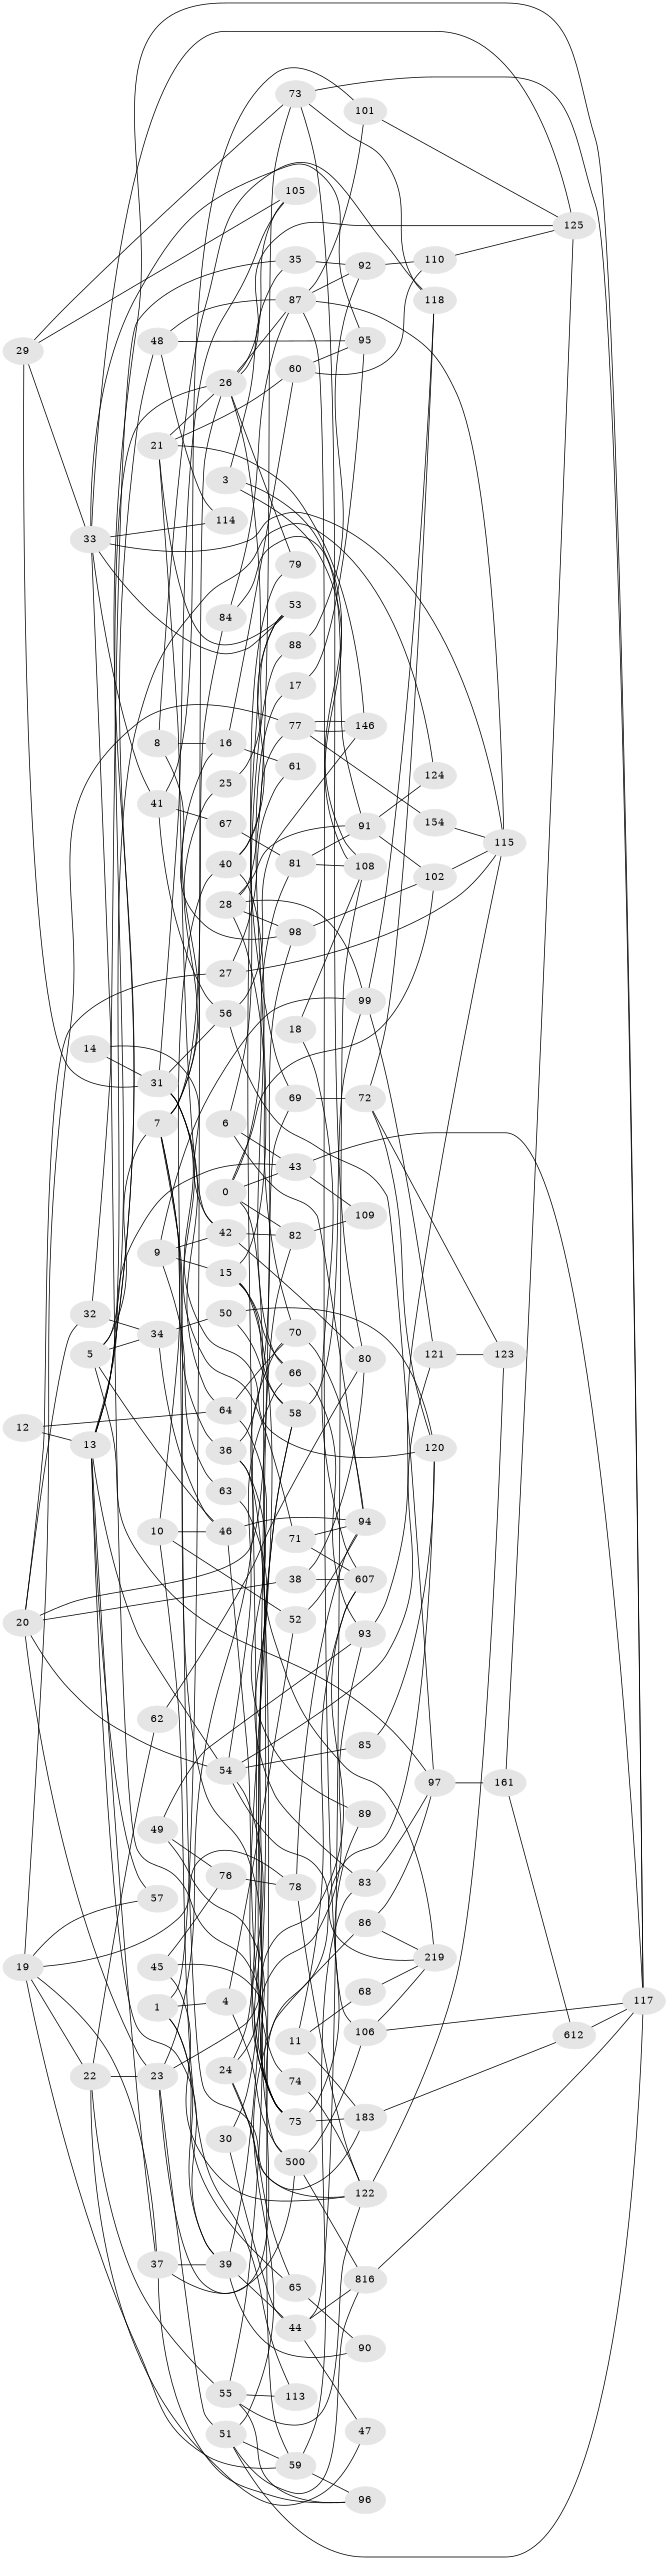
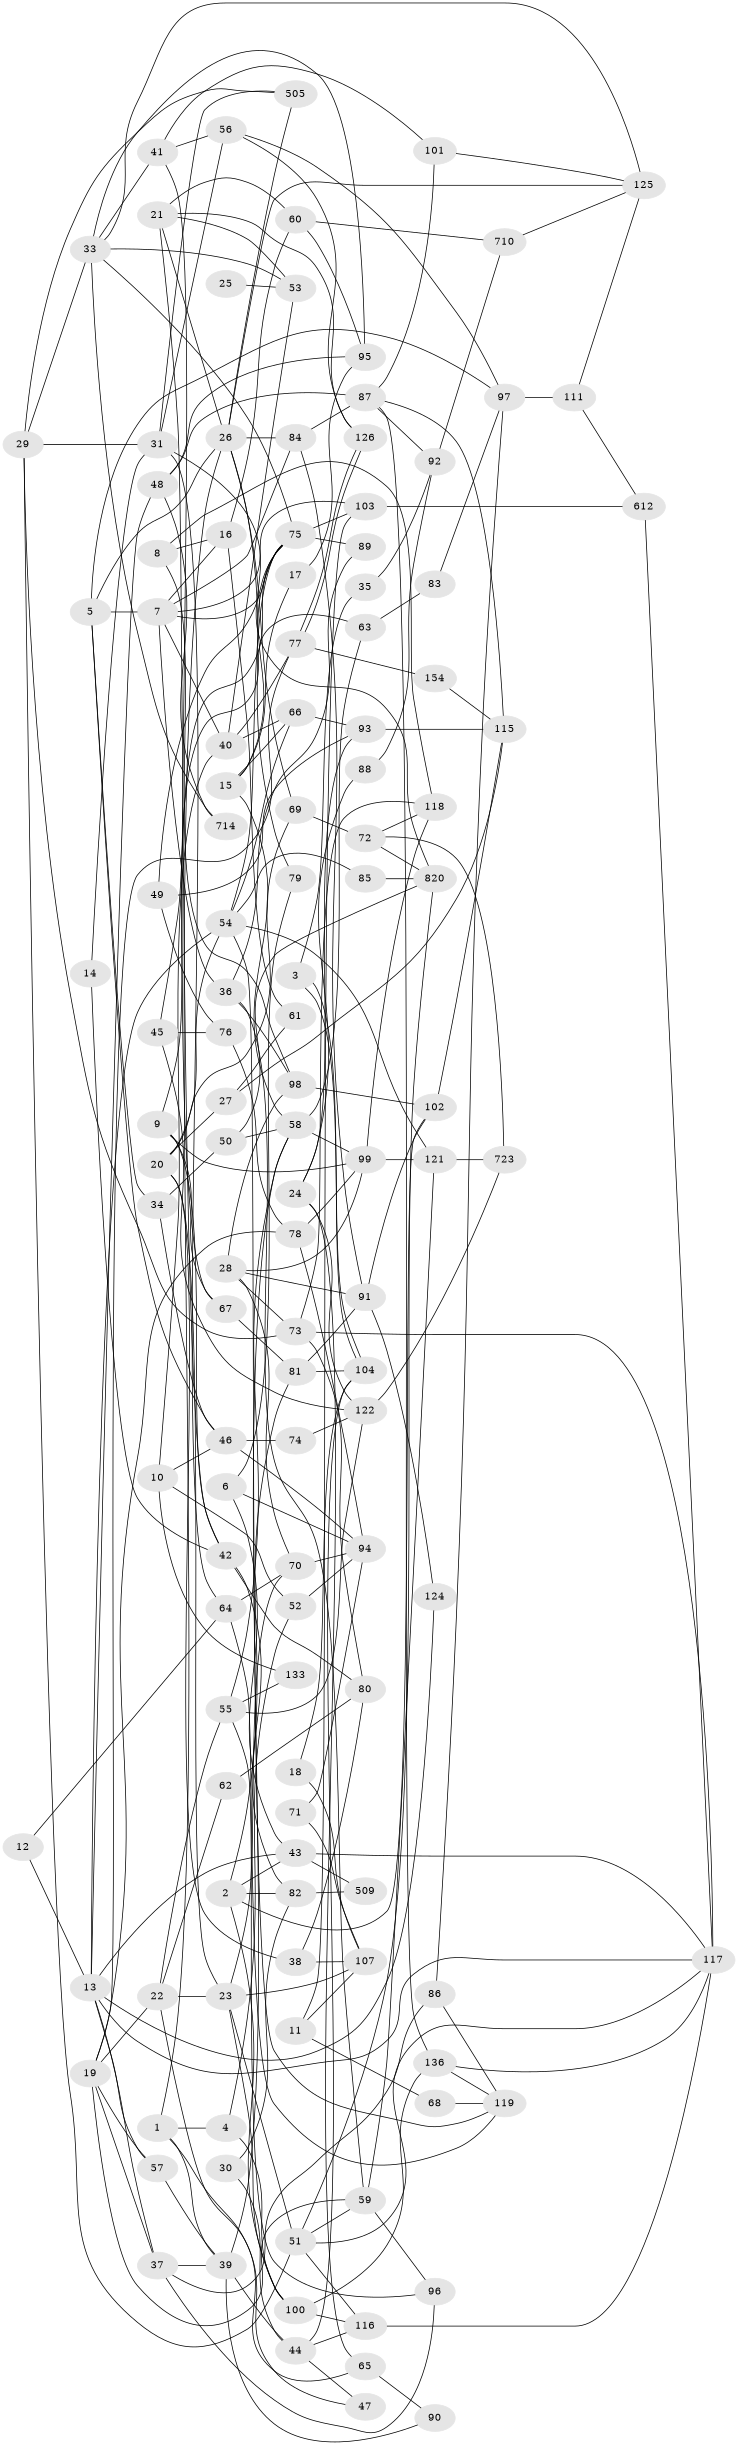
  graph {
    rankdir=LR
    node [color=gray90 style=filled]
    1
    4
    26
    39
    65
-   100 [label=500]
+   100
    52
    79
    84
    69
-   105
+   105 [label=505]
    125
    58
    44
    90
-   2 [label=0]
+   2
    43
    81
    82
    102
    117
-   109
-   108
+   109 [label=509]
+   108 [label=104]
    91
-   116 [label=816]
-   106
+   116
+   106 [label=136]
    115
    3
    35
    92
    94
    5
    7
    34
    46
    97
    16
    25
    36
    75
-   103 [label=183]
+   103
    50
    74
-   111 [label=161]
+   111
    6
    60
    61
    53
    98
    59
    89
    87
    n53 [label=612]
    8
    118
    9
    42
    63
    67
    99
    80
    83
    121
    10
    40
-   113
+   113 [label=133]
    66
    77
    11
    68
-   107 [label=607]
-   119 [label=219]
+   107
+   119
    12
    13
    64
    37
    48
    54
    57
    124
    70
    86
    96
    95
-   114
+   114 [label=714]
    85
    14
    31
    56
    71
-   120
+   120 [label=820]
    15
    17
    93
-   110
+   110 [label=710]
    18
    19
    22
    78
    23
    47
    55
    62
-   126 [label=146]
+   126
    n105 [label=154]
    122
    20
    27
-   32
    38
    51
    72
    21
    24
    88
-   123
+   123 [label=723]
    28
    73
    29
    33
    41
    30
    101
    45
    76
    49
    1 -- 4
    1 -- 26
    1 -- 39
    1 -- 65
    4 -- 100
    4 -- 52
    26 -- 79
-   26 -- 87
+   26 -- 84
    26 -- 69
    26 -- 105
    26 -- 125
    39 -- 58
    39 -- 44
    39 -- 90
    65 -- 90
    100 -- 116
    100 -- 106
    52 -- 94
    84 -- 91
    84 -- 87
    69 -- 72
+   58 -- 63
    58 -- 99
    44 -- 108
    44 -- 116
    44 -- 47
    2 -- 100
    2 -- 43
    2 -- 81
    2 -- 82
    2 -- 102
    43 -- 117
    43 -- 109
    81 -- 108
    81 -- 91
    82 -- 109
    102 -- 115
    91 -- 102
    91 -- 124
    116 -- 117
    106 -- 117
    106 -- 119
    3 -- 108
    3 -- 108
    3 -- 35
    35 -- 92
    92 -- 110
    5 -- 26
    5 -- 7
    5 -- 34
    5 -- 46
    5 -- 97
    7 -- 84
    7 -- 16
-   7 -- 25
+   7 -- 40
    7 -- 36
    7 -- 75
    7 -- 103
    34 -- 46
    34 -- 50
    46 -- 94
    46 -- 74
    97 -- 111
    16 -- 60
    16 -- 61
    25 -- 53
    36 -- 98
    36 -- 59
    36 -- 89
    75 -- 103
    75 -- 89
    103 -- n53
    50 -- 58
    50 -- 120
    74 -- 122
    111 -- 125
    111 -- n53
    6 -- 79
    6 -- 43
    6 -- 94
    60 -- 95
    60 -- 110
    98 -- 102
-   59 -- 83
+   59 -- 121
    59 -- 96
    87 -- 106
    87 -- 115
    87 -- 92
    87 -- 101
    n53 -- 117
    8 -- 16
    8 -- 98
    8 -- 118
    9 -- 42
    9 -- 63
-   9 -- 15
+   9 -- 67
    9 -- 99
    42 -- 82
    42 -- 80
    63 -- 83
    67 -- 81
    99 -- 118
    99 -- 121
    83 -- 97
    121 -- 123
    10 -- 52
    10 -- 46
    10 -- 40
    10 -- 113
    40 -- 53
    40 -- 66
    40 -- 77
    66 -- 93
    77 -- 126
    77 -- 126
    77 -- n105
    11 -- 103
    11 -- 68
    11 -- 107
    68 -- 119
    12 -- 13
    12 -- 64
-   13 -- 39
+   57 -- 39
    13 -- 43
    13 -- 117
    13 -- 37
    13 -- 48
    13 -- 54
    13 -- 57
    13 -- 124
    64 -- 119
    64 -- 70
    37 -- 39
    37 -- 86
    37 -- 96
    48 -- 87
    48 -- 95
    48 -- 114
    54 -- 75
    54 -- 121
    54 -- 66
    54 -- 119
    54 -- 85
    70 -- 94
    86 -- 97
    86 -- 119
    85 -- 120
    14 -- 42
    14 -- 31
    31 -- 105
    31 -- 64
    31 -- 56
-   31 -- 71
    31 -- 120
    56 -- 97
    56 -- 126
    71 -- 94
    71 -- 107
    15 -- 58
    15 -- 75
    15 -- 66
    15 -- 17
    17 -- 95
    93 -- 115
    110 -- 125
    18 -- 108
    18 -- 107
    19 -- 59
    19 -- 77
    19 -- 37
    19 -- 57
    19 -- 22
    19 -- 78
    22 -- 23
    22 -- 47
    22 -- 55
    22 -- 62
    78 -- 94
-   78 -- 122
+   78 -- 99
    23 -- 100
    23 -- 107
    23 -- 70
    23 -- 51
    55 -- 58
    55 -- 113
    55 -- 96
    55 -- 122
    62 -- 80
    n105 -- 115
    122 -- 123
    20 -- 69
    20 -- 54
    20 -- 23
    20 -- 27
-   20 -- 32
    20 -- 38
    27 -- 115
    27 -- 61
-   32 -- 35
-   32 -- 34
    38 -- 80
    38 -- 107
    51 -- 117
    51 -- 116
    51 -- 59
    51 -- 120
    72 -- 118
    72 -- 120
    72 -- 123
    21 -- 26
    21 -- 60
    21 -- 53
    21 -- 42
    21 -- 126
    24 -- 65
    24 -- 93
    24 -- 122
    24 -- 88
    88 -- 92
    28 -- 91
    28 -- 98
    28 -- 99
    28 -- 70
    28 -- 73
    73 -- 117
    73 -- 118
    73 -- 80
    29 -- 105
    29 -- 31
+   29 -- 51
    29 -- 73
    29 -- 33
    33 -- 125
-   33 -- 115
    33 -- 75
    33 -- 53
    33 -- 95
    33 -- 114
    33 -- 41
    41 -- 67
    41 -- 56
    41 -- 101
    30 -- 44
    30 -- 82
    101 -- 125
    45 -- 75
    45 -- 122
    45 -- 76
    76 -- 78
    49 -- 75
    49 -- 93
    49 -- 76
  }
